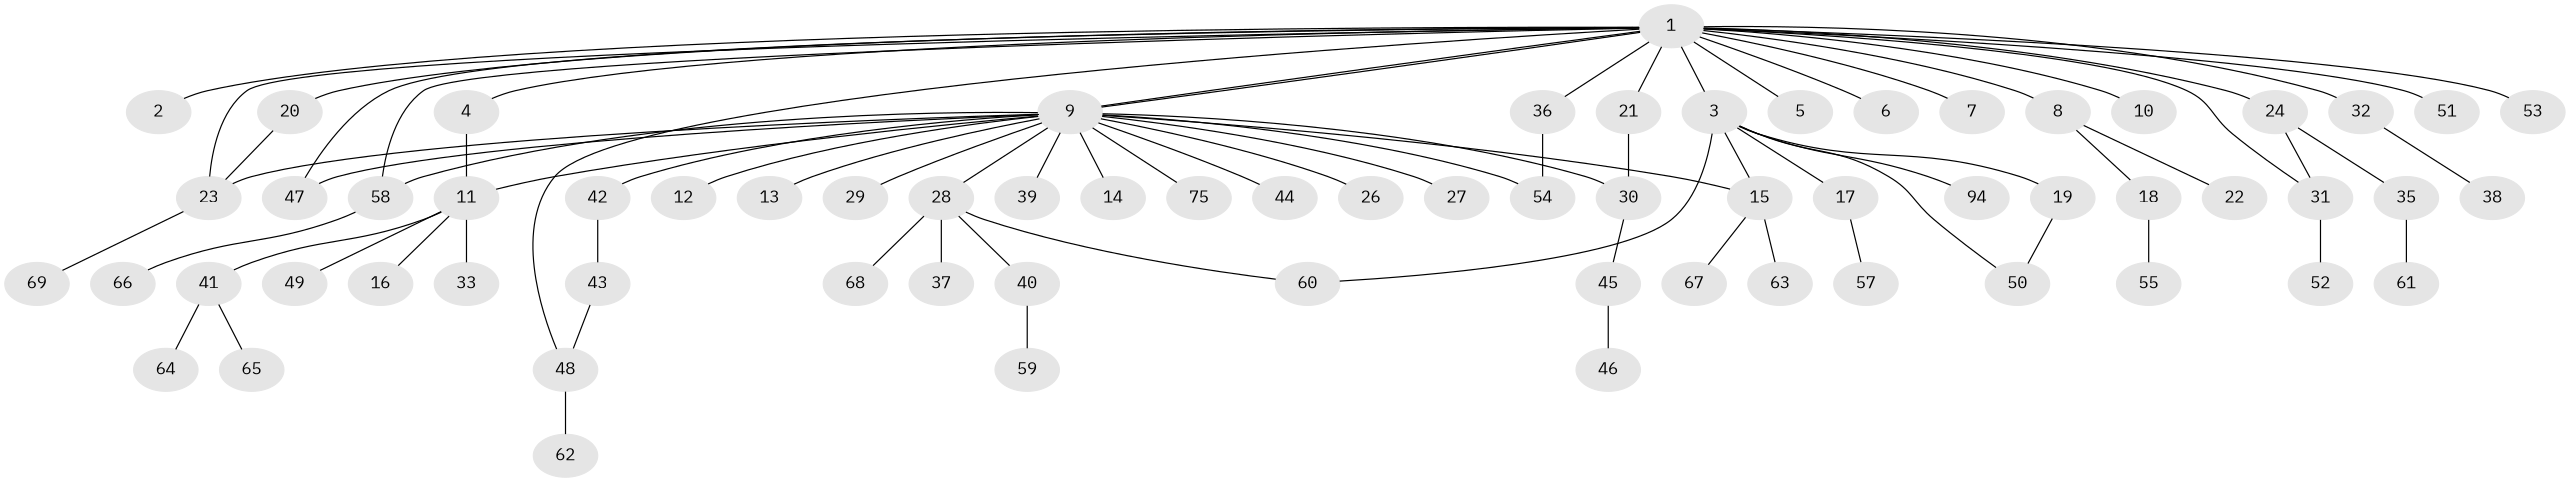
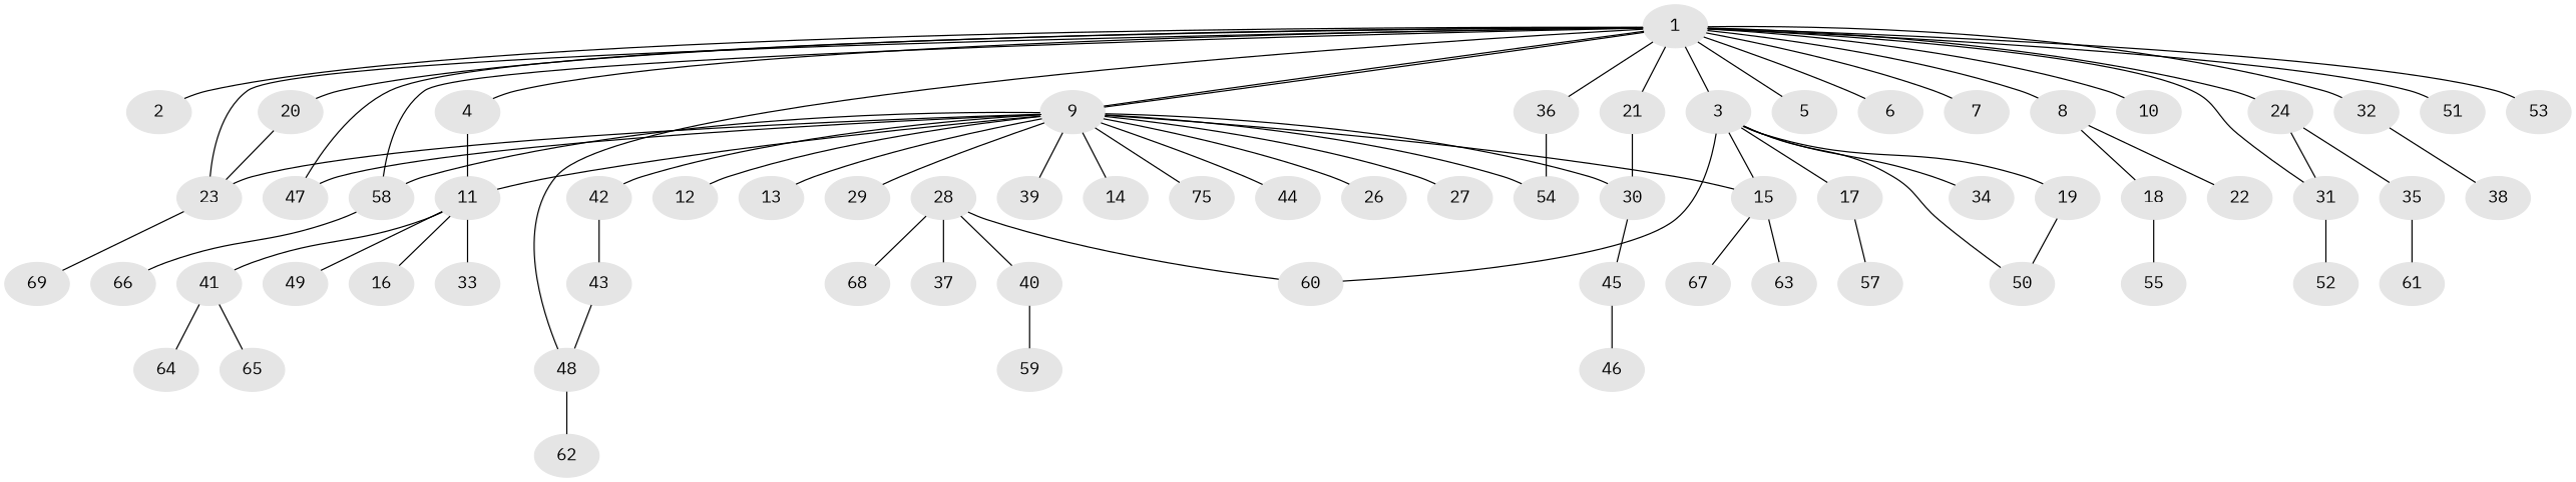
  graph {
    fontname="IBM Plex Mono"
    node [color=gray90 fontname="IBM Plex Mono" style=filled]
    edge [fontname="IBM Plex Mono"]
    1
    2
    3
    4
    5
    6
    7
    8
    9
    10
    20
    21
    23
    24
    31
    32
    36
    47
    48
    51
    53
    58
-   34 [label=94]
+   34
    15
    17
    19
    50
    60
    11
    18
    22
    12
    13
    14
    n35 [label=75]
    26
    27
    28
    29
    30
    39
    42
    44
    54
    69
    35
    52
    38
    62
    66
    63
    67
    57
    16
    33
    41
    49
    55
    37
    40
    68
    45
    43
    64
    65
    61
    59
    46
    1 -- 2
    1 -- 3
    1 -- 4
    1 -- 5
    1 -- 6
    1 -- 7
    1 -- 8
    1 -- 9
    1 -- 9
    1 -- 10
    1 -- 20
    1 -- 21
    1 -- 23
    1 -- 24
    1 -- 31
    1 -- 32
    1 -- 36
    1 -- 47
    1 -- 48
    1 -- 51
    1 -- 53
    1 -- 58
    3 -- 34
    3 -- 15
    3 -- 17
    3 -- 19
    3 -- 50
    3 -- 60
    4 -- 11
    8 -- 18
    8 -- 22
    9 -- 23
    9 -- 47
    9 -- 58
    9 -- 15
    9 -- 11
    9 -- 12
    9 -- 13
    9 -- 14
    9 -- n35
    9 -- 26
    9 -- 27
-   9 -- 28
    9 -- 29
    9 -- 30
    9 -- 39
    9 -- 42
    9 -- 44
    9 -- 54
    20 -- 23
    21 -- 30
    23 -- 69
    24 -- 31
    24 -- 35
    31 -- 52
    32 -- 38
    36 -- 54
    48 -- 62
    58 -- 66
    15 -- 63
    15 -- 67
    17 -- 57
    19 -- 50
    11 -- 16
    11 -- 33
    11 -- 41
    11 -- 49
    18 -- 55
    28 -- 60
    28 -- 37
    28 -- 40
    28 -- 68
    30 -- 45
    42 -- 43
    35 -- 61
    41 -- 64
    41 -- 65
    40 -- 59
    45 -- 46
    43 -- 48
  }
